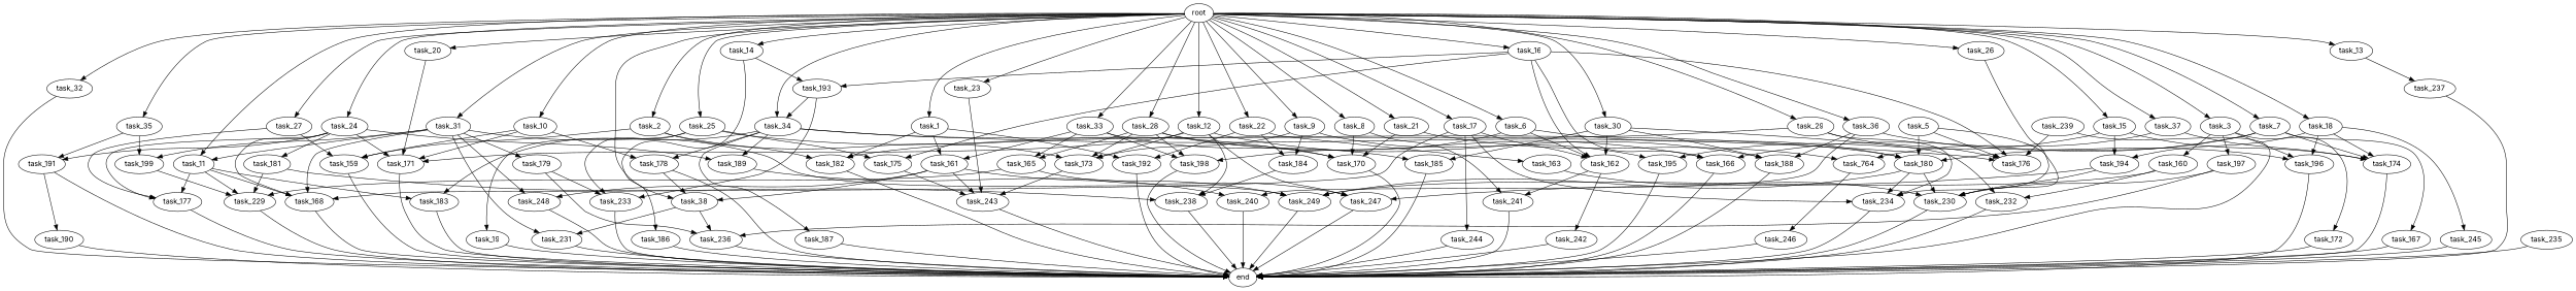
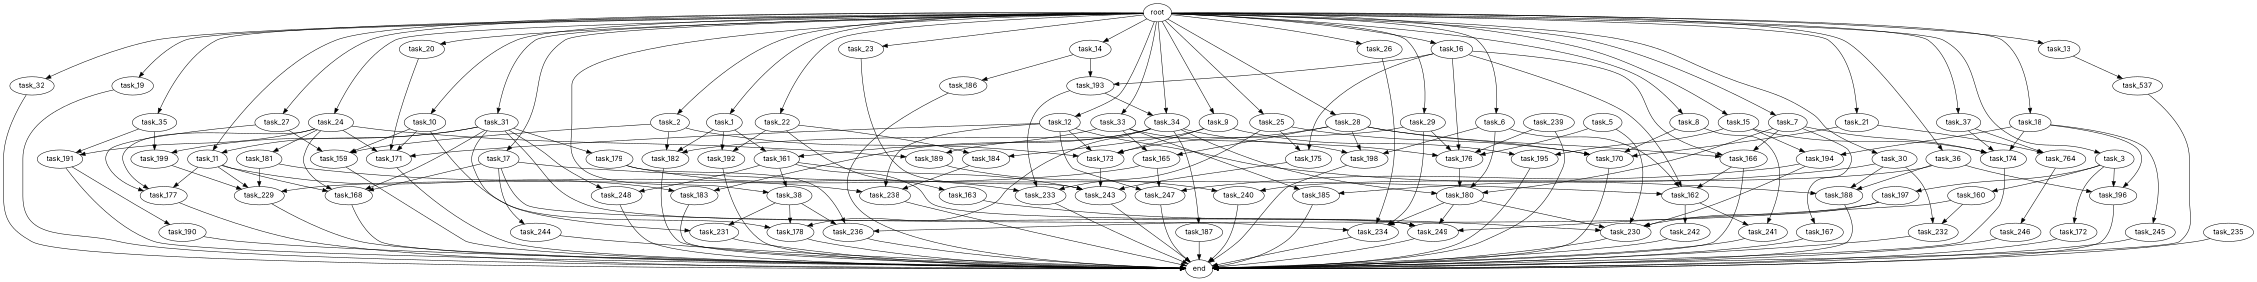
  digraph {
    fontname=Inter
    node [fontname=Inter]
    edge [fontname=Inter]
    root
    task_11
    task_2
    task_21
    task_23
    task_35
    task_33
    task_14
    task_3
    task_28
    task_22
    task_30
    task_9
    task_27
    task_20
    task_37
    task_10
    task_8
    task_15
    task_24
    task_31
    task_12
    task_32
    task_29
    task_1
    task_34
    task_13
    task_36
    task_16
    task_18
    task_26
    task_25
    task_19
    task_38
    task_17
    task_6
    task_7
    task_183
    task_168
    task_177
    task_229
    task_182
    task_173
    task_159
    n45 [label=task_764]
    task_170
    task_243
    task_199
    task_191
    task_185
    task_165
    task_198
    task_161
    task_193
    task_186
    task_196
    task_197
    task_160
    task_172
    task_166
    task_163
    task_192
    task_184
    task_5
    task_176
    task_230
    task_180
    task_162
    task_188
    task_232
    task_195
    task_171
    task_174
    task_178
    task_241
    task_194
    task_189
    task_181
    task_231
    task_249
    task_179
    task_248
    task_247
    task_238
    end
    task_234
    task_187
-   task_237
+   task_237 [label=task_537]
    task_240
    task_175
    task_245
    task_233
    task_236
    task_244
    task_167
    task_239
    task_246
    task_190
    task_242
    task_235
    root -> task_11
    root -> task_2
    root -> task_21
    root -> task_23
    root -> task_35
    root -> task_33
    root -> task_14
    root -> task_3
    root -> task_28
    root -> task_22
    root -> task_30
    root -> task_9
    root -> task_27
    root -> task_20
    root -> task_37
    root -> task_10
    root -> task_8
    root -> task_15
    root -> task_24
    root -> task_31
    root -> task_12
    root -> task_32
    root -> task_29
    root -> task_1
    root -> task_34
    root -> task_13
    root -> task_36
    root -> task_16
    root -> task_18
    root -> task_26
    root -> task_25
-   task_25 -> task_19
+   root -> task_19
    root -> task_38
    root -> task_17
    root -> task_6
    root -> task_7
    task_11 -> task_183
    task_11 -> task_168
    task_11 -> task_177
    task_11 -> task_229
    task_2 -> task_182
    task_2 -> task_173
    task_2 -> task_159
    task_21 -> n45
    task_21 -> task_170
    task_23 -> task_243
    task_35 -> task_199
    task_35 -> task_191
    task_33 -> task_185
    task_33 -> task_165
    task_33 -> task_198
    task_33 -> task_161
    task_14 -> task_193
    task_14 -> task_186
    task_3 -> task_196
    task_3 -> task_197
    task_3 -> task_160
    task_3 -> task_172
    task_28 -> task_173
    task_28 -> task_170
    task_28 -> task_165
    task_28 -> task_198
    task_28 -> task_166
    task_22 -> task_163
    task_22 -> task_192
    task_22 -> task_184
    task_30 -> task_185
-   task_30 -> task_162
+   task_166 -> task_162
    task_30 -> task_188
    task_30 -> task_232
    task_9 -> task_173
    task_9 -> task_184
    task_9 -> task_195
    task_27 -> task_177
    task_27 -> task_159
    task_20 -> task_171
    task_37 -> n45
    task_37 -> task_174
    task_10 -> task_159
    task_10 -> task_171
    task_10 -> task_178
    task_8 -> task_170
    task_8 -> task_241
    task_15 -> task_195
    task_15 -> task_174
    task_15 -> task_194
    task_24 -> task_168
    task_24 -> task_177
    task_24 -> task_191
    task_24 -> task_171
    task_24 -> task_189
    task_24 -> task_181
    task_31 -> task_11
    task_31 -> task_168
    task_31 -> task_199
    task_31 -> task_231
    task_31 -> task_249
    task_31 -> task_179
    task_31 -> task_248
    task_12 -> task_173
    task_12 -> task_188
    task_12 -> task_171
    task_12 -> task_247
    task_12 -> task_238
    task_32 -> end
    task_29 -> task_182
    task_29 -> task_176
    task_29 -> task_234
    task_1 -> task_182
    task_1 -> task_161
    task_1 -> task_192
    task_34 -> task_183
    task_34 -> task_176
    task_34 -> task_180
    task_34 -> task_178
    task_34 -> task_189
    task_34 -> task_187
    task_13 -> task_237
    task_36 -> task_196
    task_36 -> task_188
    task_36 -> task_240
    task_16 -> task_193
    task_16 -> task_166
    task_16 -> task_176
    task_16 -> task_162
    task_16 -> task_175
    task_18 -> task_196
    task_18 -> task_174
    task_18 -> task_194
    task_18 -> task_245
    task_26 -> task_234
    task_25 -> task_170
    task_25 -> task_175
    task_25 -> task_233
    task_19 -> end
-   task_178 -> task_38
+   task_38 -> task_178
    task_38 -> task_231
    task_38 -> task_236
    task_17 -> task_168
    task_17 -> task_162
    task_17 -> task_234
    task_17 -> task_244
    task_6 -> task_198
    task_6 -> task_180
    task_6 -> task_162
    task_7 -> task_166
    task_7 -> task_180
    task_7 -> task_174
    task_7 -> task_167
    task_183 -> end
    task_168 -> end
    task_177 -> end
    task_229 -> end
    task_182 -> end
    task_173 -> task_243
    task_159 -> end
    n45 -> task_246
    task_170 -> end
    task_243 -> end
    task_199 -> task_229
    task_191 -> end
    task_191 -> task_190
    task_185 -> end
    task_165 -> task_229
    task_165 -> task_247
    task_198 -> end
    task_161 -> task_38
    task_161 -> task_243
    task_161 -> task_249
    task_161 -> task_248
    task_193 -> task_34
    task_193 -> task_233
    task_186 -> end
    task_196 -> end
    task_197 -> task_230
    task_197 -> task_236
    task_160 -> task_232
    task_160 -> task_249
    task_172 -> end
    task_166 -> end
    task_163 -> task_230
    task_192 -> end
    task_184 -> task_238
    task_5 -> task_176
    task_5 -> task_230
-   task_5 -> task_180
+   task_176 -> task_180
    task_230 -> end
    task_180 -> task_230
    task_180 -> task_249
    task_180 -> task_234
    task_162 -> task_241
    task_162 -> task_242
    task_188 -> end
    task_232 -> end
    task_195 -> end
    task_171 -> end
    task_174 -> end
    task_178 -> end
    task_241 -> end
    task_194 -> task_230
    task_194 -> task_247
    task_189 -> task_240
    task_181 -> task_229
    task_181 -> task_238
    task_231 -> end
    task_249 -> end
    task_179 -> task_233
    task_179 -> task_236
    task_248 -> end
    task_247 -> end
    task_238 -> end
    task_234 -> end
    task_187 -> end
    task_237 -> end
    task_240 -> end
    task_175 -> task_243
    task_245 -> end
    task_233 -> end
    task_236 -> end
    task_244 -> end
    task_167 -> end
    task_239 -> task_176
    task_239 -> end
    task_246 -> end
    task_190 -> end
    task_242 -> end
    task_235 -> end
  }
